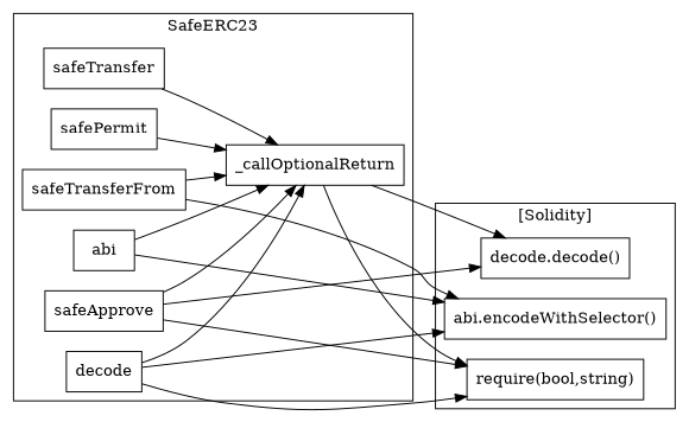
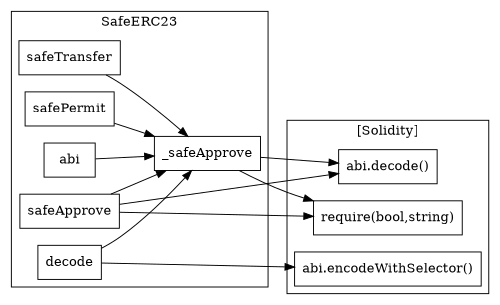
  strict digraph {
    rankdir=LR
    node [shape=box]
-   n1 [label=safeTransferFrom]
-   n2 [label=_callOptionalReturn]
+   n2 [label=_safeApprove]
    n3 [label=abi]
    n4 [label=safeApprove]
    n5 [label=safeTransfer]
    n6 [label=safePermit]
    n7 [label=decode]
    "abi.encodeWithSelector()"
-   "abi.decode()" [label="decode.decode()"]
+   "abi.decode()"
    "require(bool,string)"
    subgraph cluster_1 {
      label=SafeERC23
-     n1
      n2
      n3
      n4
      n5
      n6
      n7
    }
    subgraph cluster_2 {
      label="[Solidity]"
      "abi.encodeWithSelector()"
      "abi.decode()"
      "require(bool,string)"
    }
-   n1 -> n2
-   n1 -> "abi.encodeWithSelector()"
    n2 -> "abi.decode()"
    n2 -> "require(bool,string)"
    n3 -> n2
-   n3 -> "abi.encodeWithSelector()"
    n4 -> n2
    n4 -> "abi.decode()"
    n4 -> "require(bool,string)"
    n5 -> n2
    n6 -> n2
    n7 -> n2
    n7 -> "abi.encodeWithSelector()"
-   n7 -> "require(bool,string)"
  }
